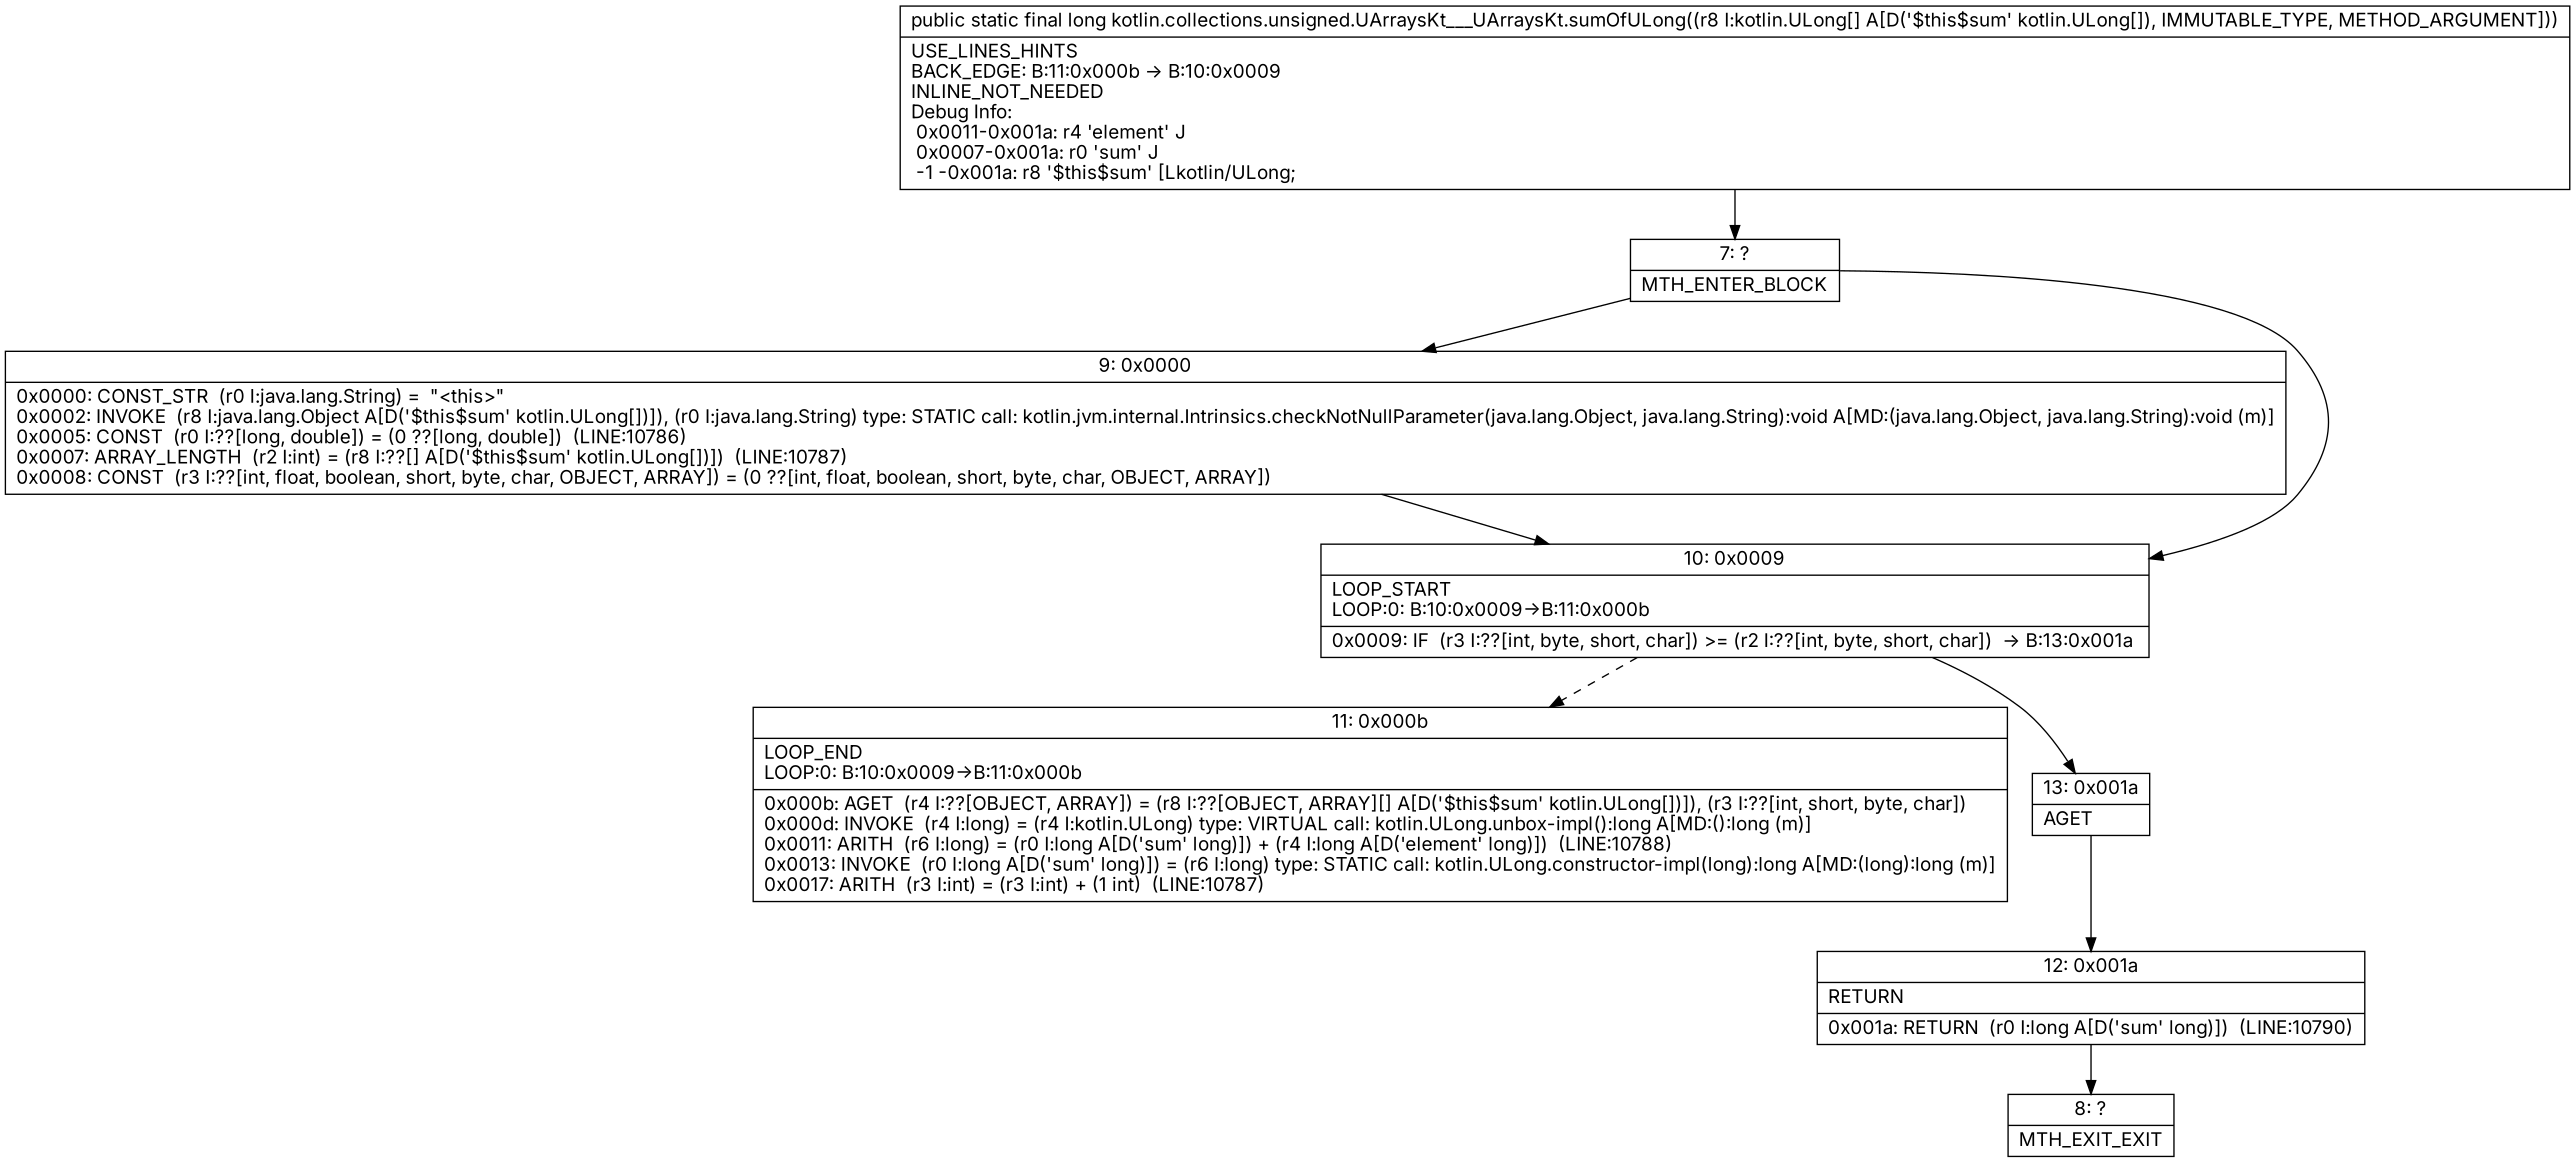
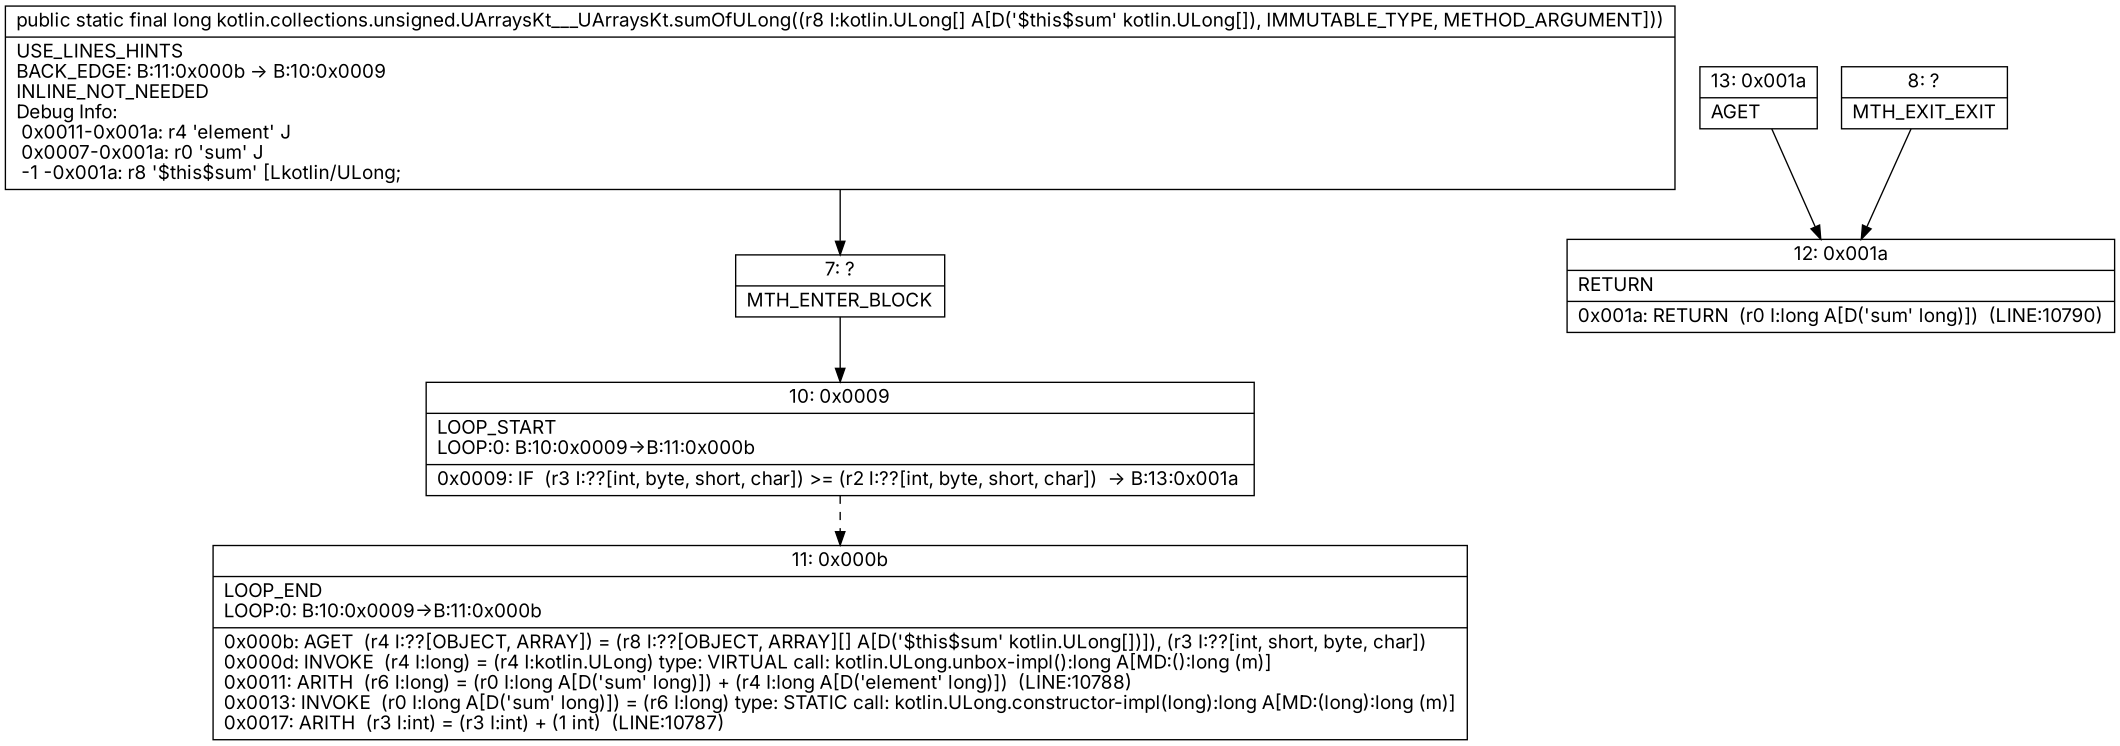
  digraph {
    fontname=Inter
    node [fontname=Inter shape=record]
    edge [fontname=Inter]
    n1 [label="{7\:\ ?|MTH_ENTER_BLOCK\l}"]
-   n2 [label="{9\:\ 0x0000|0x0000: CONST_STR  (r0 I:java.lang.String) =  \"\<this\>\" \l0x0002: INVOKE  (r8 I:java.lang.Object A[D('$this$sum' kotlin.ULong[])]), (r0 I:java.lang.String) type: STATIC call: kotlin.jvm.internal.Intrinsics.checkNotNullParameter(java.lang.Object, java.lang.String):void A[MD:(java.lang.Object, java.lang.String):void (m)]\l0x0005: CONST  (r0 I:??[long, double]) = (0 ??[long, double])  (LINE:10786)\l0x0007: ARRAY_LENGTH  (r2 I:int) = (r8 I:??[] A[D('$this$sum' kotlin.ULong[])])  (LINE:10787)\l0x0008: CONST  (r3 I:??[int, float, boolean, short, byte, char, OBJECT, ARRAY]) = (0 ??[int, float, boolean, short, byte, char, OBJECT, ARRAY]) \l}"]
    n3 [label="{10\:\ 0x0009|LOOP_START\lLOOP:0: B:10:0x0009\-\>B:11:0x000b\l|0x0009: IF  (r3 I:??[int, byte, short, char]) \>= (r2 I:??[int, byte, short, char])  \-\> B:13:0x001a \l}"]
    n4 [label="{11\:\ 0x000b|LOOP_END\lLOOP:0: B:10:0x0009\-\>B:11:0x000b\l|0x000b: AGET  (r4 I:??[OBJECT, ARRAY]) = (r8 I:??[OBJECT, ARRAY][] A[D('$this$sum' kotlin.ULong[])]), (r3 I:??[int, short, byte, char]) \l0x000d: INVOKE  (r4 I:long) = (r4 I:kotlin.ULong) type: VIRTUAL call: kotlin.ULong.unbox\-impl():long A[MD:():long (m)]\l0x0011: ARITH  (r6 I:long) = (r0 I:long A[D('sum' long)]) + (r4 I:long A[D('element' long)])  (LINE:10788)\l0x0013: INVOKE  (r0 I:long A[D('sum' long)]) = (r6 I:long) type: STATIC call: kotlin.ULong.constructor\-impl(long):long A[MD:(long):long (m)]\l0x0017: ARITH  (r3 I:int) = (r3 I:int) + (1 int)  (LINE:10787)\l}"]
    n5 [label="{13\:\ 0x001a|AGET\l}"]
    n6 [label="{12\:\ 0x001a|RETURN\l|0x001a: RETURN  (r0 I:long A[D('sum' long)])  (LINE:10790)\l}"]
    n7 [label="{8\:\ ?|MTH_EXIT_EXIT\l}"]
    n8 [label="{public static final long kotlin.collections.unsigned.UArraysKt___UArraysKt.sumOfULong((r8 I:kotlin.ULong[] A[D('$this$sum' kotlin.ULong[]), IMMUTABLE_TYPE, METHOD_ARGUMENT]))  | USE_LINES_HINTS\lBACK_EDGE: B:11:0x000b \-\> B:10:0x0009\lINLINE_NOT_NEEDED\lDebug Info:\l  0x0011\-0x001a: r4 'element' J\l  0x0007\-0x001a: r0 'sum' J\l  \-1 \-0x001a: r8 '$this$sum' [Lkotlin\/ULong;\l}"]
-   n1 -> n2
    n1 -> n3
-   n2 -> n3
    n3 -> n4 [style=dashed]
-   n3 -> n5
    n5 -> n6
-   n6 -> n7
+   n7 -> n6
    n8 -> n1
  }
